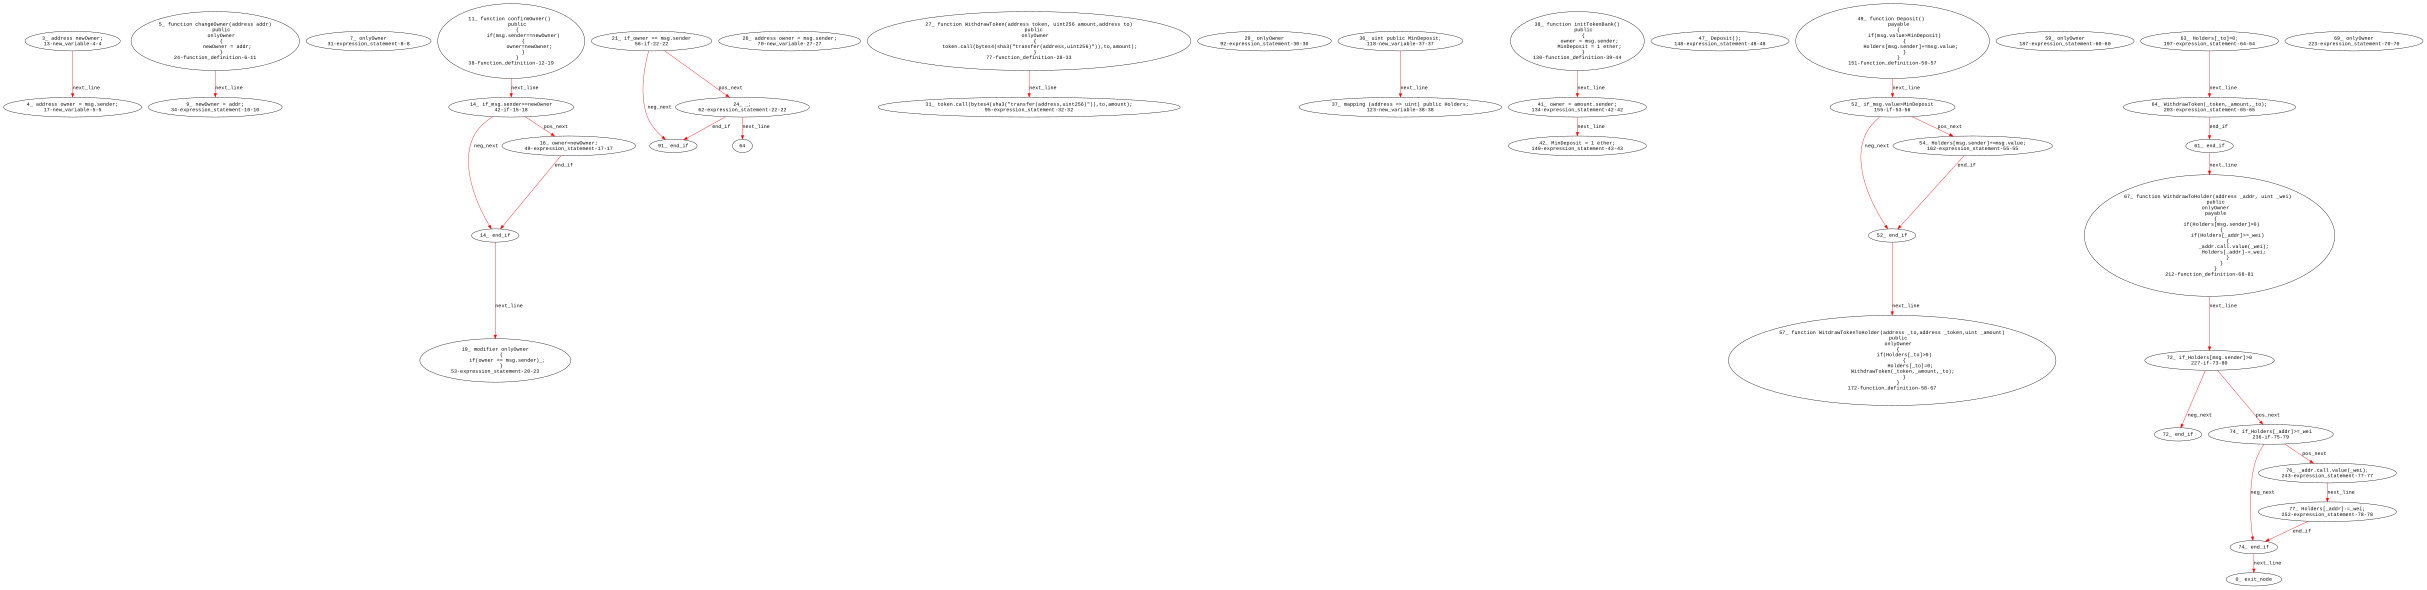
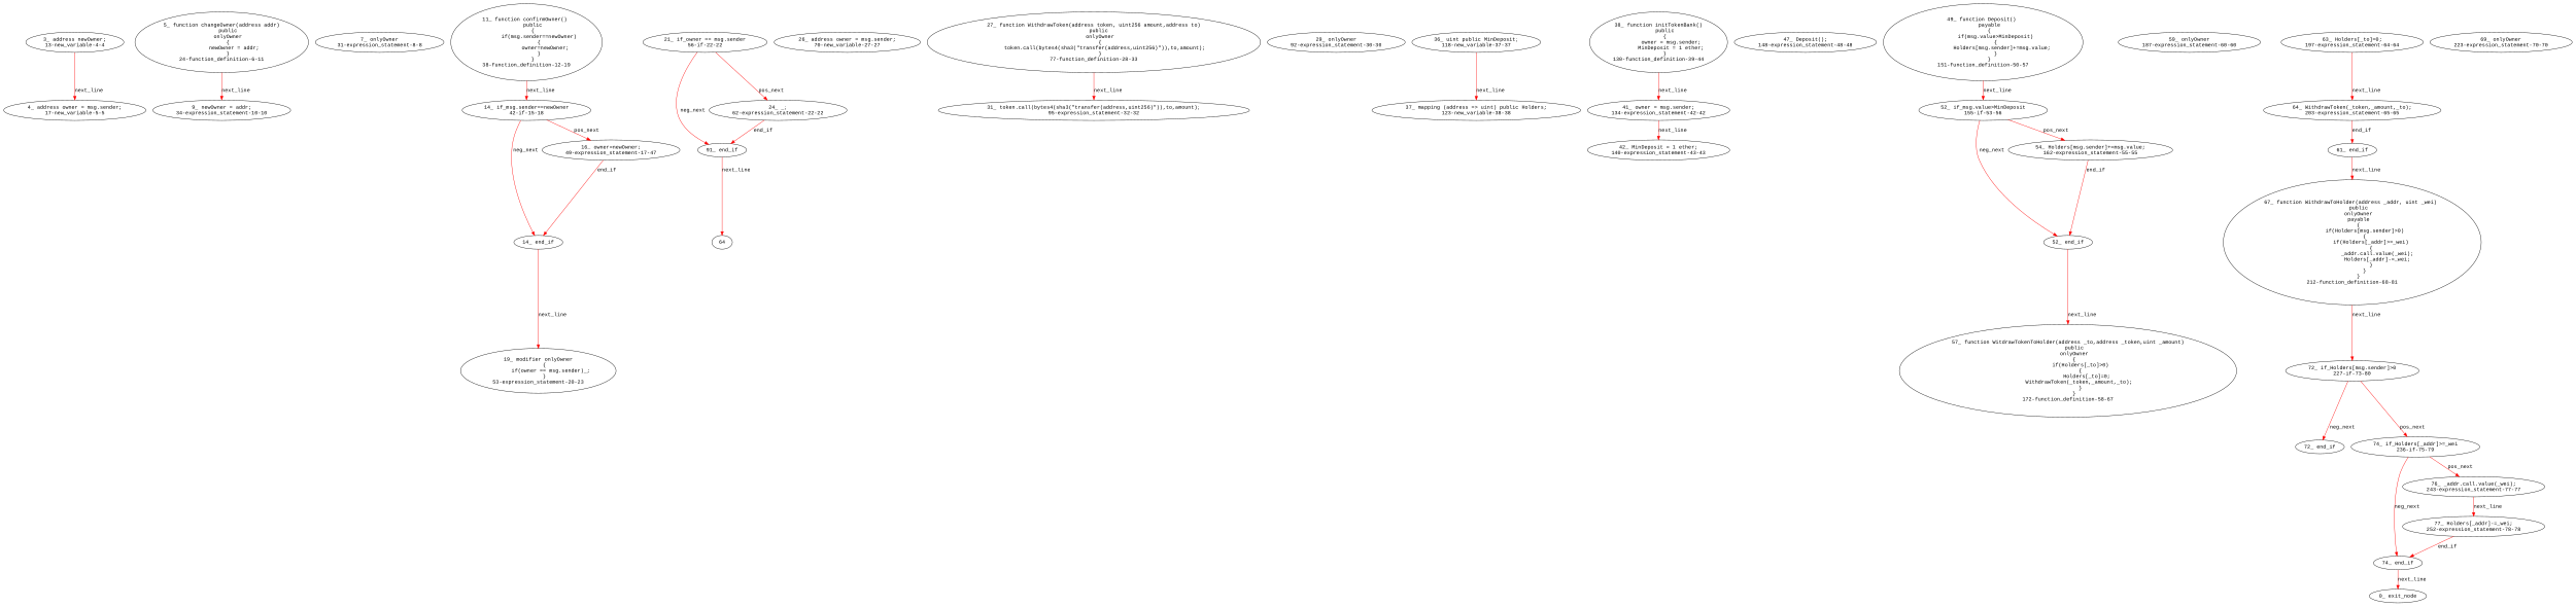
  digraph {
    fontname="Liberation Mono"
    node [fontname="Liberation Mono" type_label=expression_statement]
    edge [color=red controlflow_type=next_line edge_type=CFG_edge fontname="Liberation Mono"]
    n1 [label="3_ address newOwner;\n13-new_variable-4-4" type_label=new_variable]
    n2 [label="4_ address owner = msg.sender;\n17-new_variable-5-5" type_label=new_variable]
    n3 [label="5_ function changeOwner(address addr)\n    public\n    onlyOwner\n    {\n        newOwner = addr;\n    }\n24-function_definition-6-11" method="changeOwner(address addr)" type_label=function_definition]
    n4 [label="9_ newOwner = addr;\n34-expression_statement-10-10" method="changeOwner(address addr)"]
    n5 [label="7_ onlyOwner\n31-expression_statement-8-8" method="changeOwner(address addr)"]
    n6 [label="11_ function confirmOwner() \n    public\n    {\n        if(msg.sender==newOwner)\n        {\n            owner=newOwner;\n        }\n    }\n38-function_definition-12-19" method="confirmOwner()" type_label=function_definition]
    n7 [label="14_ if_msg.sender==newOwner\n42-if-15-18" method="confirmOwner()" type_label=if]
    n8 [label="14_ end_if" method="confirmOwner()" type_label=end_if]
-   n9 [label="16_ owner=newOwner;\n49-expression_statement-17-17" method="confirmOwner()"]
+   n9 [label="16_ owner=newOwner;\n49-expression_statement-17-47" method="confirmOwner()"]
    n10 [label="19_ modifier onlyOwner\n    {\n        if(owner == msg.sender)_;\n    }\n53-expression_statement-20-23"]
    n11 [label="21_ if_owner == msg.sender\n56-if-22-22" type_label=if]
    n12 [label="91_ end_if" type_label=end_if]
    n13 [label="24_ _;\n62-expression_statement-22-22"]
    64 [type_label=""]
    n15 [label="26_ address owner = msg.sender;\n70-new_variable-27-27" type_label=new_variable]
    n16 [label="27_ function WithdrawToken(address token, uint256 amount,address to)\n    public \n    onlyOwner\n    {\n        token.call(bytes4(sha3(\"transfer(address,uint256)\")),to,amount); \n    }\n77-function_definition-28-33" method="WithdrawToken(address token,uint256 amount,address to)" type_label=function_definition]
    n17 [label="31_ token.call(bytes4(sha3(\"transfer(address,uint256)\")),to,amount);\n95-expression_statement-32-32" method="WithdrawToken(address token,uint256 amount,address to)"]
    n18 [label="29_ onlyOwner\n92-expression_statement-30-30" method="WithdrawToken(address token,uint256 amount,address to)"]
    n19 [label="36_ uint public MinDeposit;\n118-new_variable-37-37" type_label=new_variable]
    n20 [label="37_ mapping (address => uint) public Holders;\n123-new_variable-38-38" type_label=new_variable]
    n21 [label="38_ function initTokenBank()\n    public\n    {\n        owner = msg.sender;\n        MinDeposit = 1 ether;\n    }\n130-function_definition-39-44" method="initTokenBank()" type_label=function_definition]
-   n22 [label="41_ owner = amount.sender;\n134-expression_statement-42-42" method="initTokenBank()"]
+   n22 [label="41_ owner = msg.sender;\n134-expression_statement-42-42" method="initTokenBank()"]
    n23 [label="42_ MinDeposit = 1 ether;\n140-expression_statement-43-43" method="initTokenBank()"]
    n24 [label="47_ Deposit();\n148-expression_statement-48-48"]
    n25 [label="49_ function Deposit() \n    payable\n    {\n        if(msg.value>MinDeposit)\n        {\n            Holders[msg.sender]+=msg.value;\n        }\n    }\n151-function_definition-50-57" method="Deposit()" type_label=function_definition]
    n26 [label="52_ if_msg.value>MinDeposit\n155-if-53-56" method="Deposit()" type_label=if]
    n27 [label="52_ end_if" method="Deposit()" type_label=end_if]
    n28 [label="54_ Holders[msg.sender]+=msg.value;\n162-expression_statement-55-55" method="Deposit()"]
    n29 [label="57_ function WitdrawTokenToHolder(address _to,address _token,uint _amount)\n    public\n    onlyOwner\n    {\n        if(Holders[_to]>0)\n        {\n            Holders[_to]=0;\n            WithdrawToken(_token,_amount,_to);     \n        }\n    }\n172-function_definition-58-67" method="WitdrawTokenToHolder(address _to,address _token,uint _amount)" type_label=function_definition]
    n30 [label="59_ onlyOwner\n187-expression_statement-60-60" method="WitdrawTokenToHolder(address _to,address _token,uint _amount)"]
    n31 [label="61_ end_if" method="WitdrawTokenToHolder(address _to,address _token,uint _amount)" type_label=end_if]
    n32 [label="67_ function WithdrawToHolder(address _addr, uint _wei) \n    public\n    onlyOwner\n    payable\n    {\n        if(Holders[msg.sender]>0)\n        {\n            if(Holders[_addr]>=_wei)\n            {\n                _addr.call.value(_wei);\n                Holders[_addr]-=_wei;\n            }\n        }\n    }\n212-function_definition-68-81" method="WithdrawToHolder(address _addr,uint _wei)" type_label=function_definition]
    n33 [label="63_ Holders[_to]=0;\n197-expression_statement-64-64" method="WitdrawTokenToHolder(address _to,address _token,uint _amount)"]
    n34 [label="64_ WithdrawToken(_token,_amount,_to);\n203-expression_statement-65-65" method="WitdrawTokenToHolder(address _to,address _token,uint _amount)"]
    n35 [label="72_ if_Holders[msg.sender]>0\n227-if-73-80" method="WithdrawToHolder(address _addr,uint _wei)" type_label=if]
    n36 [label="72_ end_if" method="WithdrawToHolder(address _addr,uint _wei)" type_label=end_if]
    n37 [label="74_ if_Holders[_addr]>=_wei\n236-if-75-79" method="WithdrawToHolder(address _addr,uint _wei)" type_label=if]
    n38 [label="69_ onlyOwner\n223-expression_statement-70-70" method="WithdrawToHolder(address _addr,uint _wei)"]
    n39 [label="74_ end_if" method="WithdrawToHolder(address _addr,uint _wei)" type_label=end_if]
    n40 [label="76_ _addr.call.value(_wei);\n243-expression_statement-77-77" method="WithdrawToHolder(address _addr,uint _wei)"]
    n41 [label="0_ exit_node" type_label=exit]
    n42 [label="77_ Holders[_addr]-=_wei;\n252-expression_statement-78-78" method="WithdrawToHolder(address _addr,uint _wei)"]
    n1 -> n2 [label=next_line]
    n3 -> n4 [label=next_line]
    n6 -> n7 [label=next_line]
    n7 -> n8 [controlflow_type=neg_next label=neg_next]
    n7 -> n9 [controlflow_type=pos_next label=pos_next]
    n8 -> n10 [label=next_line]
    n9 -> n8 [controlflow_type=end_if label=end_if]
    n11 -> n12 [controlflow_type=neg_next label=neg_next]
    n11 -> n13 [controlflow_type=pos_next label=pos_next]
-   n13 -> 64 [label=next_line]
+   n12 -> 64 [label=next_line]
    n13 -> n12 [controlflow_type=end_if label=end_if]
    n16 -> n17 [label=next_line]
    n19 -> n20 [label=next_line]
    n21 -> n22 [label=next_line]
    n22 -> n23 [label=next_line]
    n25 -> n26 [label=next_line]
    n26 -> n27 [controlflow_type=neg_next label=neg_next]
    n26 -> n28 [controlflow_type=pos_next label=pos_next]
    n27 -> n29 [label=next_line]
    n28 -> n27 [controlflow_type=end_if label=end_if]
    n31 -> n32 [label=next_line]
    n32 -> n35 [label=next_line]
    n33 -> n34 [label=next_line]
    n34 -> n31 [controlflow_type=end_if label=end_if]
    n35 -> n36 [controlflow_type=neg_next label=neg_next]
    n35 -> n37 [controlflow_type=pos_next label=pos_next]
    n37 -> n39 [controlflow_type=neg_next label=neg_next]
    n37 -> n40 [controlflow_type=pos_next label=pos_next]
    n39 -> n41 [label=next_line]
    n40 -> n42 [label=next_line]
    n42 -> n39 [controlflow_type=end_if label=end_if]
  }
